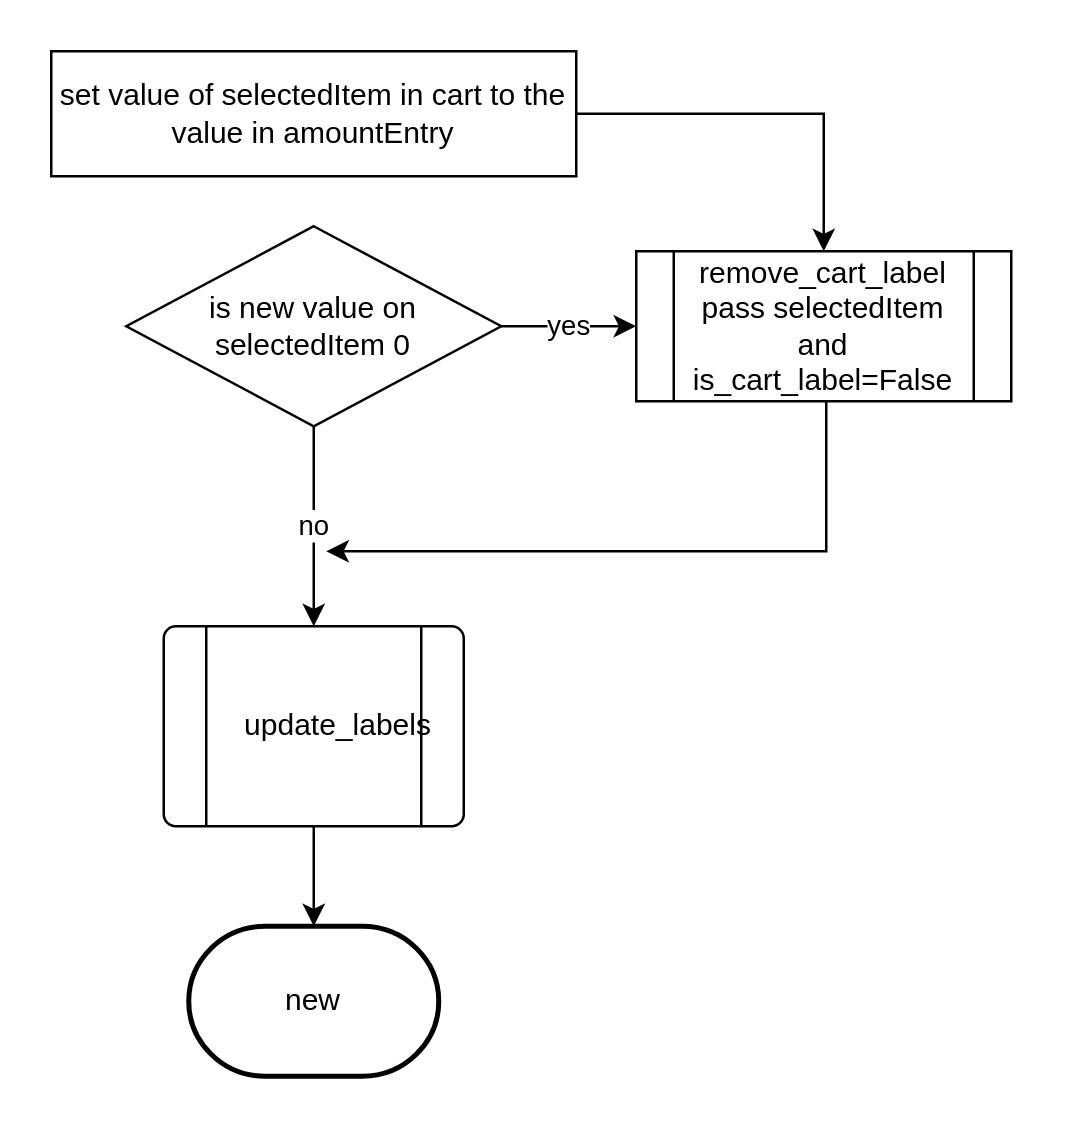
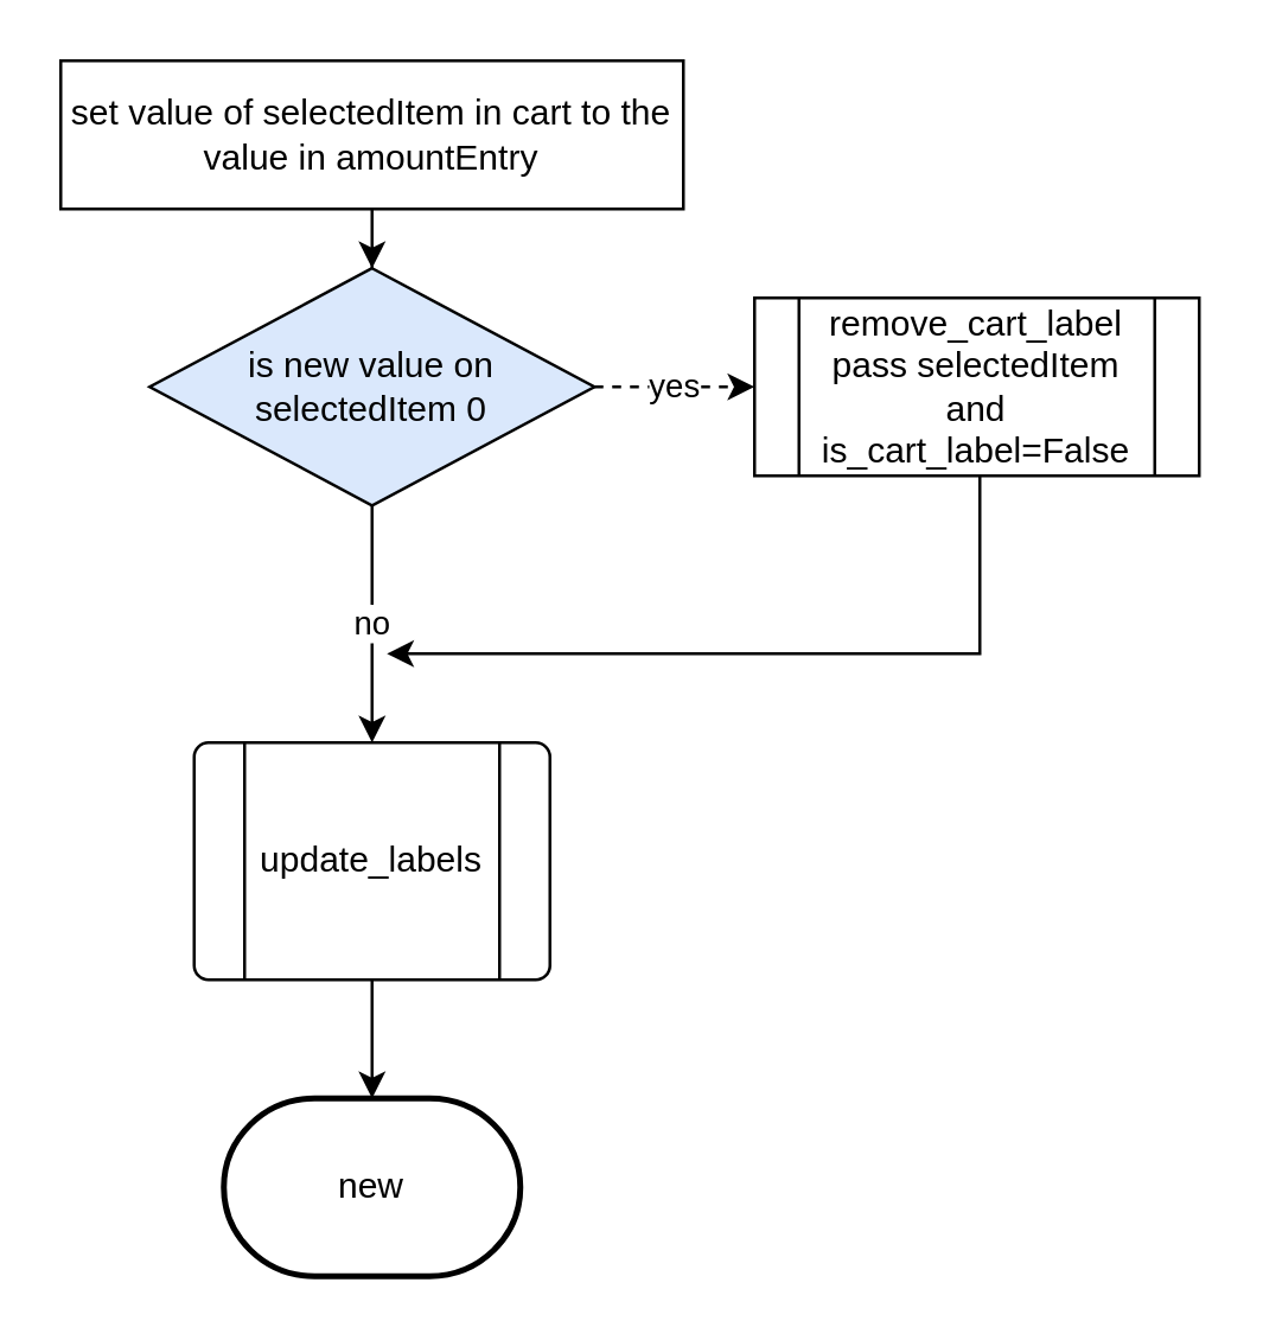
  <mxCell id="0" />
  <mxCell id="1" parent="0" />
- <mxCell id="2" value="" style="edgeStyle=orthogonalEdgeStyle;rounded=0;orthogonalLoop=1;jettySize=auto;html=1;" edge="1" parent="1" source="3" target="12"><mxGeometry relative="1" as="geometry" /></mxCell>
+ <mxCell id="2" value="" style="edgeStyle=orthogonalEdgeStyle;rounded=0;orthogonalLoop=1;jettySize=auto;html=1;" edge="1" parent="1" source="3" target="10"><mxGeometry relative="1" as="geometry" /></mxCell>
  <mxCell id="3" value="set value of selectedItem in cart to the value in amountEntry" style="rounded=0;whiteSpace=wrap;html=1;" vertex="1" parent="1"><mxGeometry x="20" y="20" width="210" height="50" as="geometry" /></mxCell>
  <mxCell id="4" value="new" style="strokeWidth=2;html=1;shape=mxgraph.flowchart.terminator;whiteSpace=wrap;" vertex="1" parent="1"><mxGeometry x="75" y="370" width="100" height="60" as="geometry" /></mxCell>
  <mxCell id="5" value="" style="verticalLabelPosition=bottom;verticalAlign=top;html=1;shape=process;whiteSpace=wrap;rounded=1;size=0.14;arcSize=6;" vertex="1" parent="1"><mxGeometry x="65" y="250" width="120" height="80" as="geometry" /></mxCell>
- <mxCell id="6" value="update_labels" style="text;html=1;align=center;verticalAlign=middle;whiteSpace=wrap;rounded=0;" vertex="1" parent="1"><mxGeometry x="105" y="275" width="60" height="30" as="geometry" /></mxCell>
+ <mxCell id="6" value="update_labels" style="text;html=1;align=center;verticalAlign=middle;whiteSpace=wrap;rounded=0;" vertex="1" parent="1"><mxGeometry x="95" y="275" width="60" height="30" as="geometry" /></mxCell>
  <mxCell id="7" style="edgeStyle=orthogonalEdgeStyle;rounded=0;orthogonalLoop=1;jettySize=auto;html=1;exitX=0.5;exitY=1;exitDx=0;exitDy=0;entryX=0.5;entryY=0;entryDx=0;entryDy=0;entryPerimeter=0;" edge="1" parent="1" source="5" target="4"><mxGeometry relative="1" as="geometry" /></mxCell>
  <mxCell id="8" value="no" style="edgeStyle=orthogonalEdgeStyle;rounded=0;orthogonalLoop=1;jettySize=auto;html=1;entryX=0.5;entryY=0;entryDx=0;entryDy=0;" edge="1" parent="1" source="10" target="5"><mxGeometry relative="1" as="geometry" /></mxCell>
- <mxCell id="9" value="yes" style="edgeStyle=orthogonalEdgeStyle;rounded=0;orthogonalLoop=1;jettySize=auto;html=1;" edge="1" parent="1" source="10" target="12"><mxGeometry relative="1" as="geometry" /></mxCell>
- <mxCell id="10" value="is new value on selectedItem 0" style="rhombus;whiteSpace=wrap;html=1;" vertex="1" parent="1"><mxGeometry x="50" y="90" width="150" height="80" as="geometry" /></mxCell>
+ <mxCell id="9" value="yes" style="edgeStyle=orthogonalEdgeStyle;rounded=0;orthogonalLoop=1;jettySize=auto;html=1;dashed=1;" edge="1" parent="1" source="10" target="12"><mxGeometry relative="1" as="geometry" /></mxCell>
+ <mxCell id="10" value="is new value on selectedItem 0" style="rhombus;whiteSpace=wrap;html=1;fillColor=#dae8fc;" vertex="1" parent="1"><mxGeometry x="50" y="90" width="150" height="80" as="geometry" /></mxCell>
  <mxCell id="11" style="edgeStyle=orthogonalEdgeStyle;rounded=0;orthogonalLoop=1;jettySize=auto;html=1;" edge="1" parent="1" source="12"><mxGeometry relative="1" as="geometry"><mxPoint x="130" y="220" as="targetPoint" /><Array as="points"><mxPoint x="330" y="220" /></Array></mxGeometry></mxCell>
  <mxCell id="12" value="remove_cart_label pass selectedItem and is_cart_label=False" style="shape=process;whiteSpace=wrap;html=1;backgroundOutline=1;" vertex="1" parent="1"><mxGeometry x="254" y="100" width="150" height="60" as="geometry" /></mxCell>
